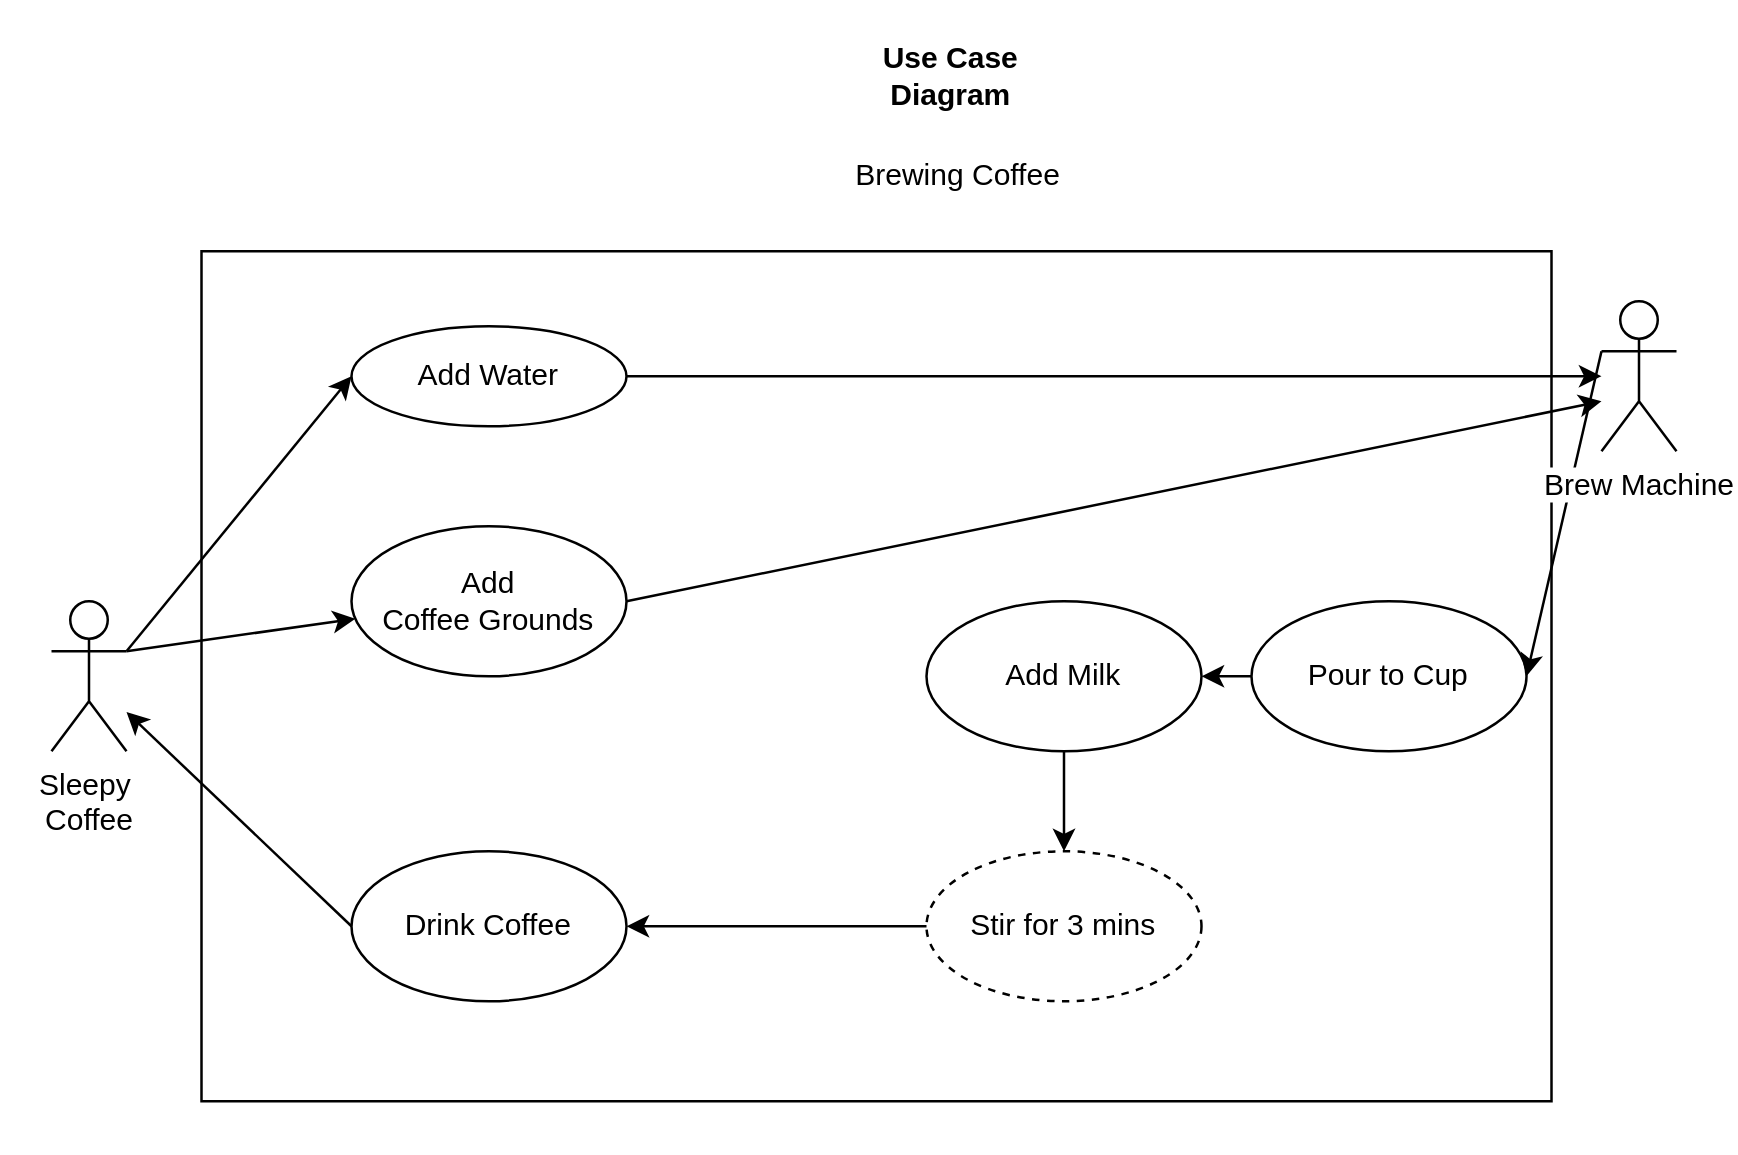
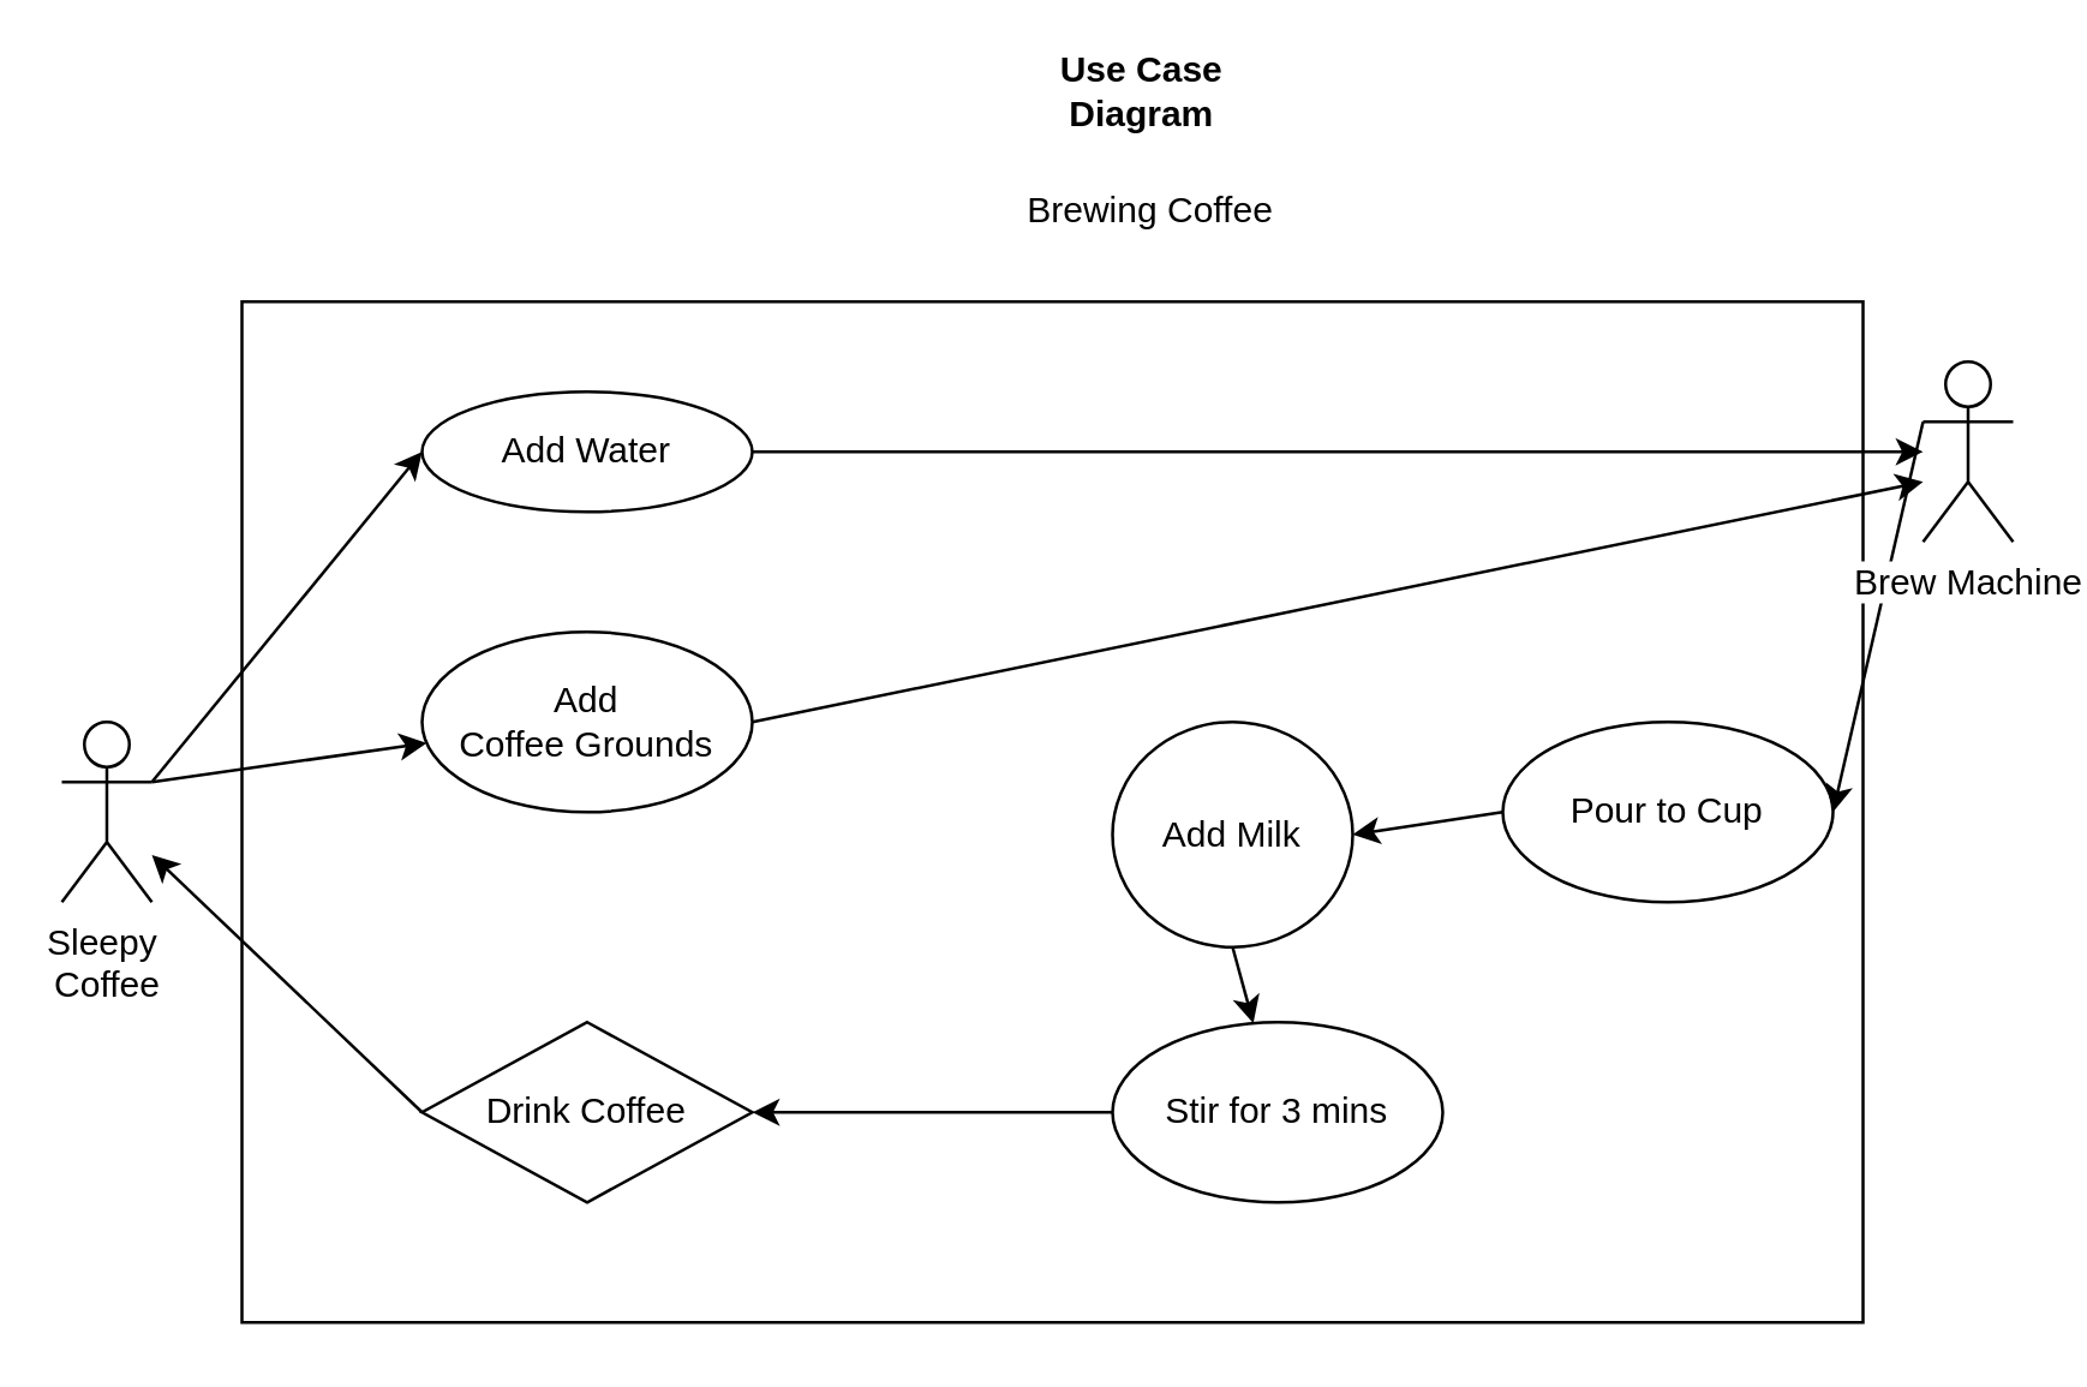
  <mxCell id="0" />
  <mxCell id="1" parent="0" />
  <mxCell id="2" value="" style="rounded=0;whiteSpace=wrap;html=1;fillColor=none;" vertex="1" parent="1"><mxGeometry x="80" y="100" width="540" height="340" as="geometry" /></mxCell>
  <mxCell id="3" value="Brewing Coffee" style="text;html=1;resizable=0;points=[];autosize=1;align=left;verticalAlign=top;spacingTop=-4;" vertex="1" parent="1"><mxGeometry x="340" y="60" width="100" height="20" as="geometry" /></mxCell>
  <mxCell id="4" value="Use Case Diagram" style="text;html=1;strokeColor=none;fillColor=none;align=center;verticalAlign=middle;whiteSpace=wrap;rounded=0;fontStyle=1" vertex="1" parent="1"><mxGeometry x="335" y="20" width="90" height="20" as="geometry" /></mxCell>
  <mxCell id="5" style="edgeStyle=none;rounded=0;orthogonalLoop=1;jettySize=auto;html=1;exitX=1;exitY=0.333;exitDx=0;exitDy=0;exitPerimeter=0;entryX=0;entryY=0.5;entryDx=0;entryDy=0;" edge="1" parent="1" source="7" target="9"><mxGeometry relative="1" as="geometry" /></mxCell>
  <mxCell id="6" style="edgeStyle=none;rounded=0;orthogonalLoop=1;jettySize=auto;html=1;exitX=1;exitY=0.333;exitDx=0;exitDy=0;exitPerimeter=0;" edge="1" parent="1" source="7" target="11"><mxGeometry relative="1" as="geometry" /></mxCell>
  <mxCell id="7" value="Sleepy&amp;nbsp;&lt;br&gt;Coffee" style="shape=umlActor;verticalLabelPosition=bottom;labelBackgroundColor=#ffffff;verticalAlign=top;html=1;outlineConnect=0;fillColor=none;" vertex="1" parent="1"><mxGeometry x="20" y="240" width="30" height="60" as="geometry" /></mxCell>
  <mxCell id="8" style="rounded=0;orthogonalLoop=1;jettySize=auto;html=1;exitX=1;exitY=0.5;exitDx=0;exitDy=0;" edge="1" parent="1" source="9" target="15"><mxGeometry relative="1" as="geometry" /></mxCell>
  <mxCell id="9" value="Add Water" style="ellipse;whiteSpace=wrap;html=1;fillColor=none;" vertex="1" parent="1"><mxGeometry x="140" y="130" width="110" height="40" as="geometry" /></mxCell>
  <mxCell id="10" style="edgeStyle=none;rounded=0;orthogonalLoop=1;jettySize=auto;html=1;exitX=1;exitY=0.5;exitDx=0;exitDy=0;" edge="1" parent="1" source="11"><mxGeometry relative="1" as="geometry"><mxPoint x="640" y="160" as="targetPoint" /></mxGeometry></mxCell>
  <mxCell id="11" value="Add&lt;br&gt;Coffee Grounds" style="ellipse;whiteSpace=wrap;html=1;fillColor=none;" vertex="1" parent="1"><mxGeometry x="140" y="210" width="110" height="60" as="geometry" /></mxCell>
  <mxCell id="12" style="edgeStyle=none;rounded=0;orthogonalLoop=1;jettySize=auto;html=1;exitX=0.5;exitY=1;exitDx=0;exitDy=0;" edge="1" parent="1" source="13" target="20"><mxGeometry relative="1" as="geometry" /></mxCell>
- <mxCell id="13" value="Add Milk" style="ellipse;whiteSpace=wrap;html=1;fillColor=none;" vertex="1" parent="1"><mxGeometry x="370" y="240" width="110" height="60" as="geometry" /></mxCell>
+ <mxCell id="13" value="Add Milk" style="ellipse;whiteSpace=wrap;html=1;fillColor=none;" vertex="1" parent="1"><mxGeometry x="370" y="240" width="80" height="75" as="geometry" /></mxCell>
  <mxCell id="14" style="edgeStyle=none;rounded=0;orthogonalLoop=1;jettySize=auto;html=1;exitX=0;exitY=0.333;exitDx=0;exitDy=0;exitPerimeter=0;entryX=1;entryY=0.5;entryDx=0;entryDy=0;" edge="1" parent="1" source="15" target="17"><mxGeometry relative="1" as="geometry" /></mxCell>
  <mxCell id="15" value="Brew Machine" style="shape=umlActor;verticalLabelPosition=bottom;labelBackgroundColor=#ffffff;verticalAlign=top;html=1;outlineConnect=0;" vertex="1" parent="1"><mxGeometry x="640" y="120" width="30" height="60" as="geometry" /></mxCell>
  <mxCell id="16" style="edgeStyle=none;rounded=0;orthogonalLoop=1;jettySize=auto;html=1;exitX=0;exitY=0.5;exitDx=0;exitDy=0;entryX=1;entryY=0.5;entryDx=0;entryDy=0;" edge="1" parent="1" source="17" target="13"><mxGeometry relative="1" as="geometry" /></mxCell>
  <mxCell id="17" value="Pour to Cup" style="ellipse;whiteSpace=wrap;html=1;fillColor=none;" vertex="1" parent="1"><mxGeometry x="500" y="240" width="110" height="60" as="geometry" /></mxCell>
  <mxCell id="18" style="edgeStyle=none;rounded=0;orthogonalLoop=1;jettySize=auto;html=1;exitX=0;exitY=0.5;exitDx=0;exitDy=0;" edge="1" parent="1" source="21" target="7"><mxGeometry relative="1" as="geometry" /></mxCell>
  <mxCell id="19" style="edgeStyle=none;rounded=0;orthogonalLoop=1;jettySize=auto;html=1;exitX=0;exitY=0.5;exitDx=0;exitDy=0;entryX=1;entryY=0.5;entryDx=0;entryDy=0;" edge="1" parent="1" source="20" target="21"><mxGeometry relative="1" as="geometry" /></mxCell>
- <mxCell id="20" value="Stir for 3 mins" style="ellipse;whiteSpace=wrap;html=1;fillColor=none;dashed=1;" vertex="1" parent="1"><mxGeometry x="370" y="340" width="110" height="60" as="geometry" /></mxCell>
- <mxCell id="21" value="Drink Coffee" style="ellipse;whiteSpace=wrap;html=1;fillColor=none;" vertex="1" parent="1"><mxGeometry x="140" y="340" width="110" height="60" as="geometry" /></mxCell>
+ <mxCell id="20" value="Stir for 3 mins" style="ellipse;whiteSpace=wrap;html=1;fillColor=none;" vertex="1" parent="1"><mxGeometry x="370" y="340" width="110" height="60" as="geometry" /></mxCell>
+ <mxCell id="21" value="Drink Coffee" style="rhombus;whiteSpace=wrap;html=1;fillColor=none;" vertex="1" parent="1"><mxGeometry x="140" y="340" width="110" height="60" as="geometry" /></mxCell>
